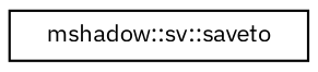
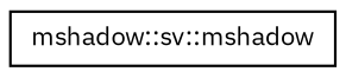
  digraph {
    rankdir=LR
    fontname="IBM Plex Sans"
-   n1 [color=black fillcolor=white fontname="IBM Plex Sans" fontsize=10 height=0.2 label="mshadow::sv::saveto" shape=record style=filled width=0.4]
+   n1 [color=black fillcolor=white fontname="IBM Plex Sans" fontsize=10 height=0.2 label="mshadow::sv::mshadow" shape=record style=filled width=0.4]
  }
